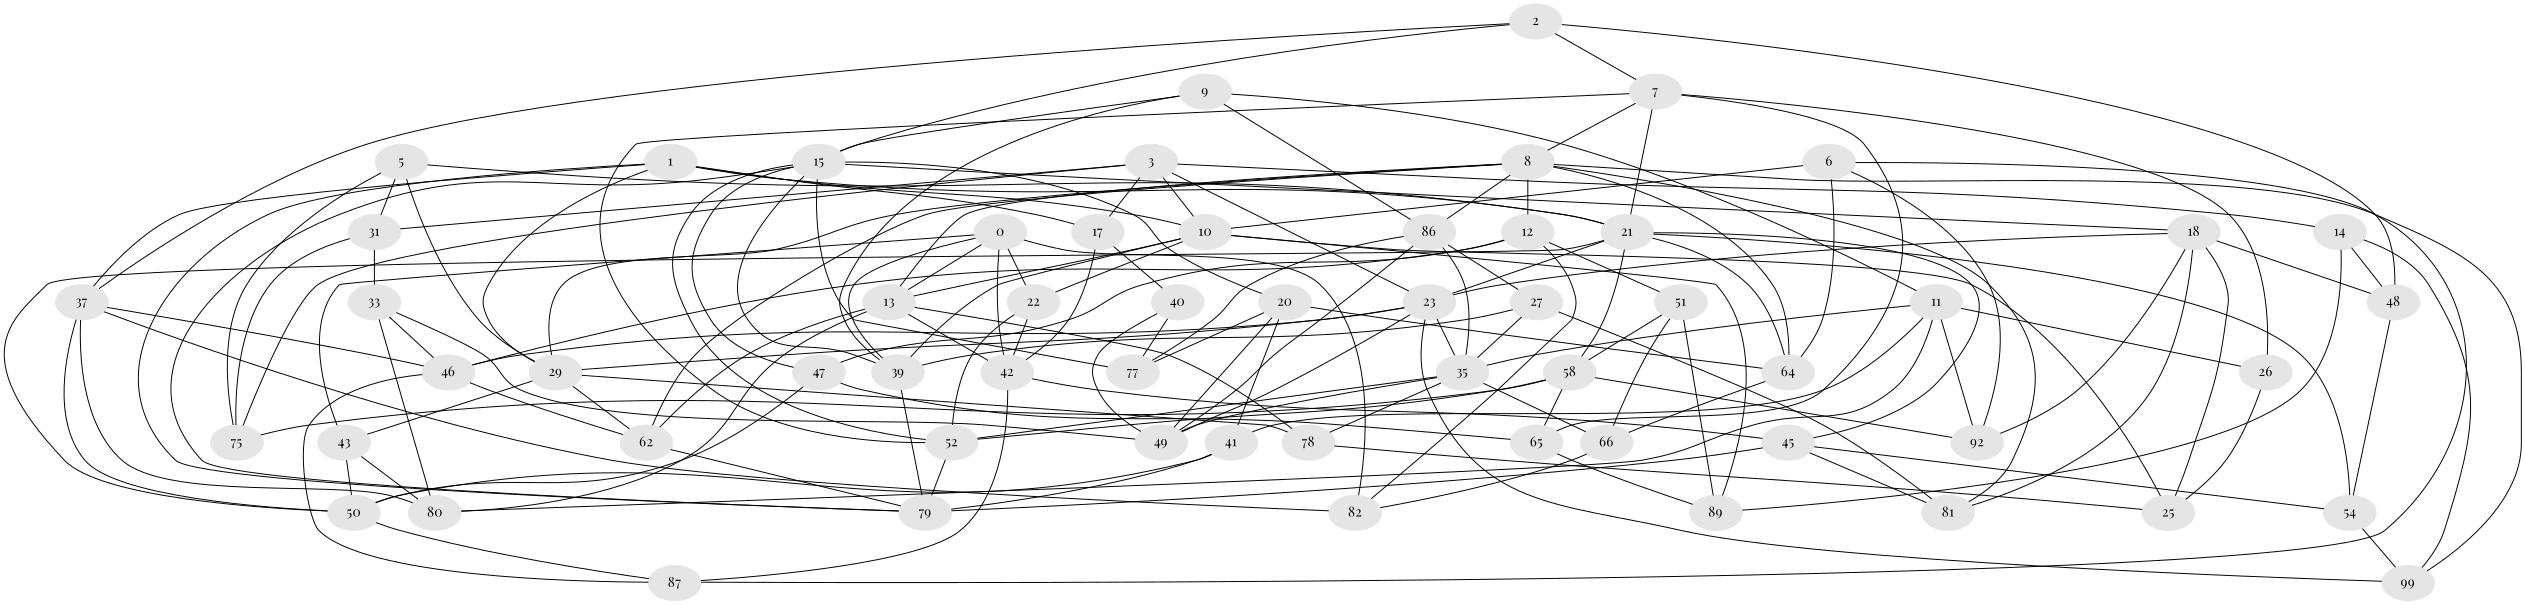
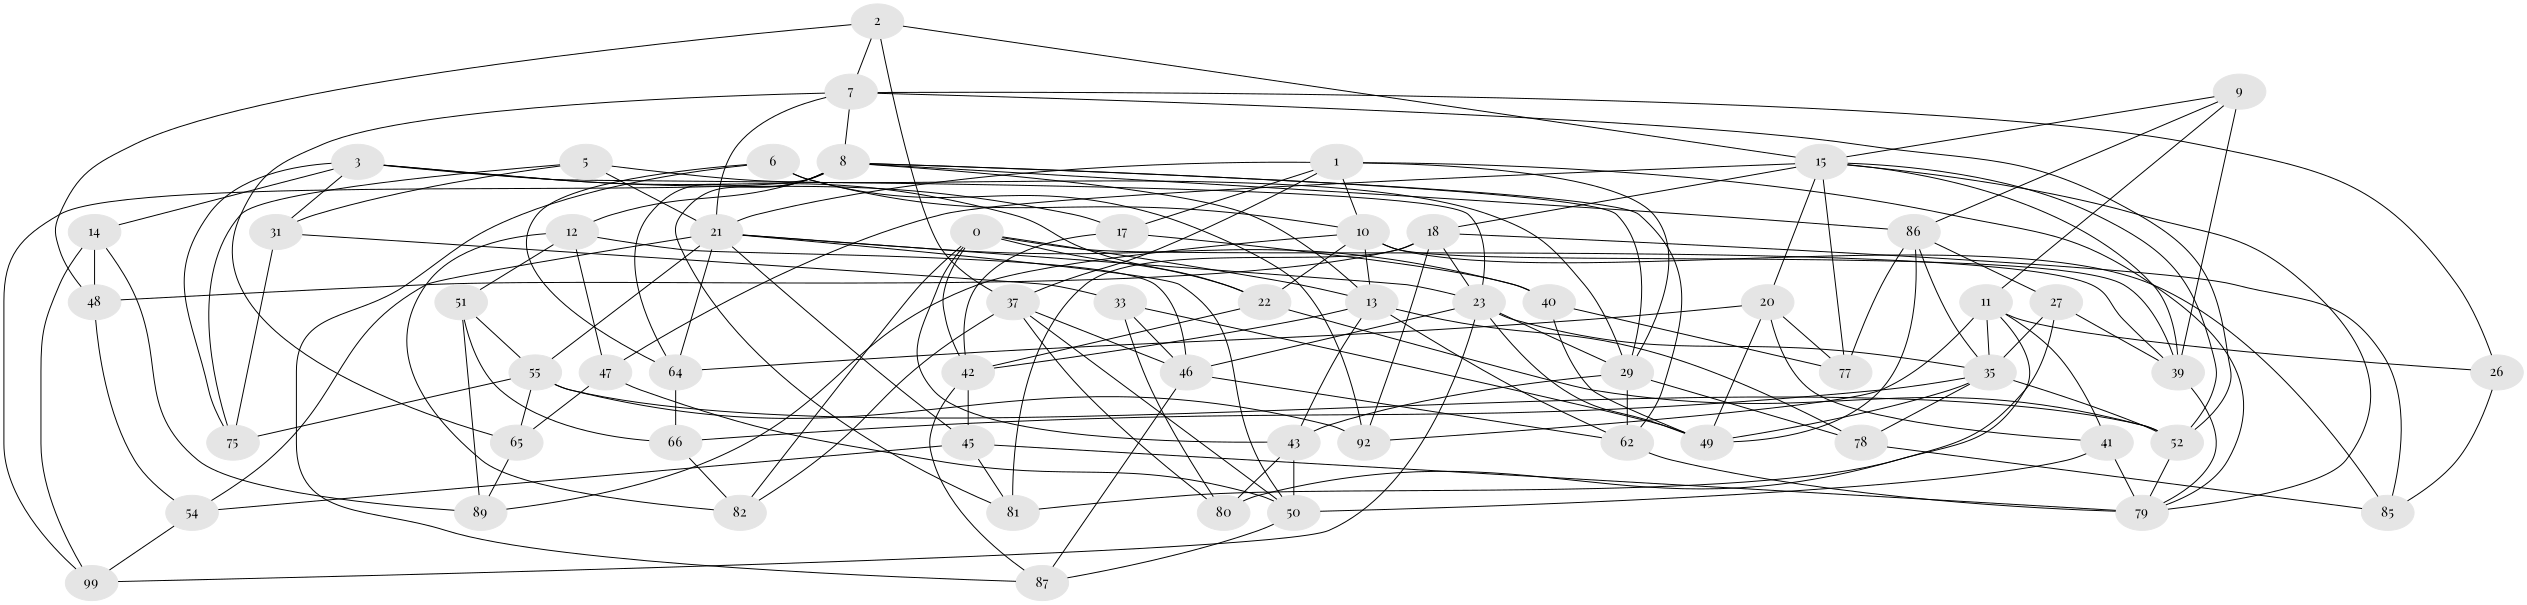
  graph {
    fontname="Playfair Display"
    node [color=gray90 fontname="Playfair Display" style=filled]
    edge [fontname="Playfair Display"]
    1 [super="+34"]
    10 [super="+25+69"]
    17
    21 [super="+61+24"]
    29 [super="+70"]
    37 [super="+53"]
    79 [super="+95+94"]
    13 [super="+68"]
    22
    39 [super="+74"]
-   85 [label=25]
+   85
    89
    42 [super="+86"]
    40
    23 [super="+58+32"]
    64 [super="+72"]
    45 [super="+59"]
    50 [super="+76"]
    54
-   55 [super="+84" label=58]
+   55 [super="+84"]
    43 [super="+67"]
    62
    78
    82
    80
    46 [super="+90"]
    7 [super="+52"]
    8 [super="+19+30"]
    26
    n30 [label=52 super="+60"]
    65
    2
    15 [super="+71+38"]
    48
    47
    18 [super="+98"]
    20 [super="+28"]
    77
    3 [super="+56"]
    14
    31
    75
    99
    35 [super="+36"]
    49 [super="+83"]
    33
    n47 [label=0 super="+96"]
    87
    5
    6
    92
    66
    12 [super="+73"]
    n54 [label=86 super="+88"]
    81
    51
    27
    11 [super="+100"]
    41
    9
    1 -- 10
    1 -- 17
    1 -- 21
    1 -- 29
    1 -- 37
    1 -- 79
    10 -- 13
    10 -- 22
    10 -- 39
    10 -- 85
    10 -- 89
    17 -- 42
    17 -- 40
+   21 -- 40
    21 -- 23
    21 -- 64
    21 -- 45
    21 -- 50
    21 -- 54
    21 -- 55
    29 -- 43 [weight=2]
    29 -- 62
    29 -- 78
    37 -- 50
    37 -- 82
    37 -- 80
    37 -- 46
    13 -- 42
-   13 -- 80
+   13 -- 43
    13 -- 62
    13 -- 78
    22 -- 42
    22 -- n30
    39 -- 79
    42 -- 45
    42 -- 87
    40 -- 77
    40 -- 49
    23 -- 29
    23 -- 46
    23 -- 99
    23 -- 35
    23 -- 49
    64 -- 66
    45 -- 79 [weight=2]
    45 -- 54
    45 -- 81
    50 -- 87
    54 -- 99
    55 -- n30
    55 -- 65
    55 -- 75
    55 -- 92
    43 -- 50
    43 -- 80
    62 -- 79
    78 -- 85
    46 -- 62
    46 -- 87
    7 -- 21
    7 -- 8
    7 -- 26
    7 -- n30
    7 -- 65
    8 -- 29
    8 -- 13
    8 -- 64
    8 -- 62
    8 -- 99
    8 -- 12 [weight=2]
    8 -- n54
    8 -- 81
    26 -- 85
    n30 -- 79
    65 -- 89
    2 -- 37
    2 -- 7
    2 -- 15
    2 -- 48
    15 -- 79
    15 -- 39
    15 -- n30
    15 -- 47
    15 -- 18
    15 -- 20
    15 -- 77
    48 -- 54
    47 -- 50
    47 -- 65
    18 -- 85
    18 -- 23
    18 -- 48
    18 -- 92
    18 -- 81
    20 -- 64 [weight=2]
    20 -- 77
    20 -- 49
    20 -- 41
-   3 -- 10
+   3 -- 22
    3 -- 17
    3 -- 23
    3 -- 14
    3 -- 31
    3 -- 75
    14 -- 89
    14 -- 48
    14 -- 99
    31 -- 75
    31 -- 33
    35 -- 78
    35 -- n30
    35 -- 49
    35 -- 66
    33 -- 80
    33 -- 46
    33 -- 49
    n47 -- 13
    n47 -- 22
    n47 -- 39
    n47 -- 42
    n47 -- 43
    n47 -- 82
    5 -- 21
    5 -- 29
    5 -- 31
    5 -- 75
    6 -- 10
    6 -- 64
    6 -- 87
    6 -- 92
    66 -- 82
    12 -- 82
    12 -- 46
    12 -- 47
    12 -- 51
    n54 -- 77
    n54 -- 35
    n54 -- 49
    n54 -- 27
    51 -- 89
    51 -- 55
    51 -- 66
    27 -- 39
    27 -- 35
    27 -- 81
    11 -- 80
    11 -- 26
    11 -- 35
    11 -- 92
    11 -- 41
    41 -- 79
    41 -- 50
    9 -- 39
    9 -- 15
    9 -- n54
    9 -- 11
  }
